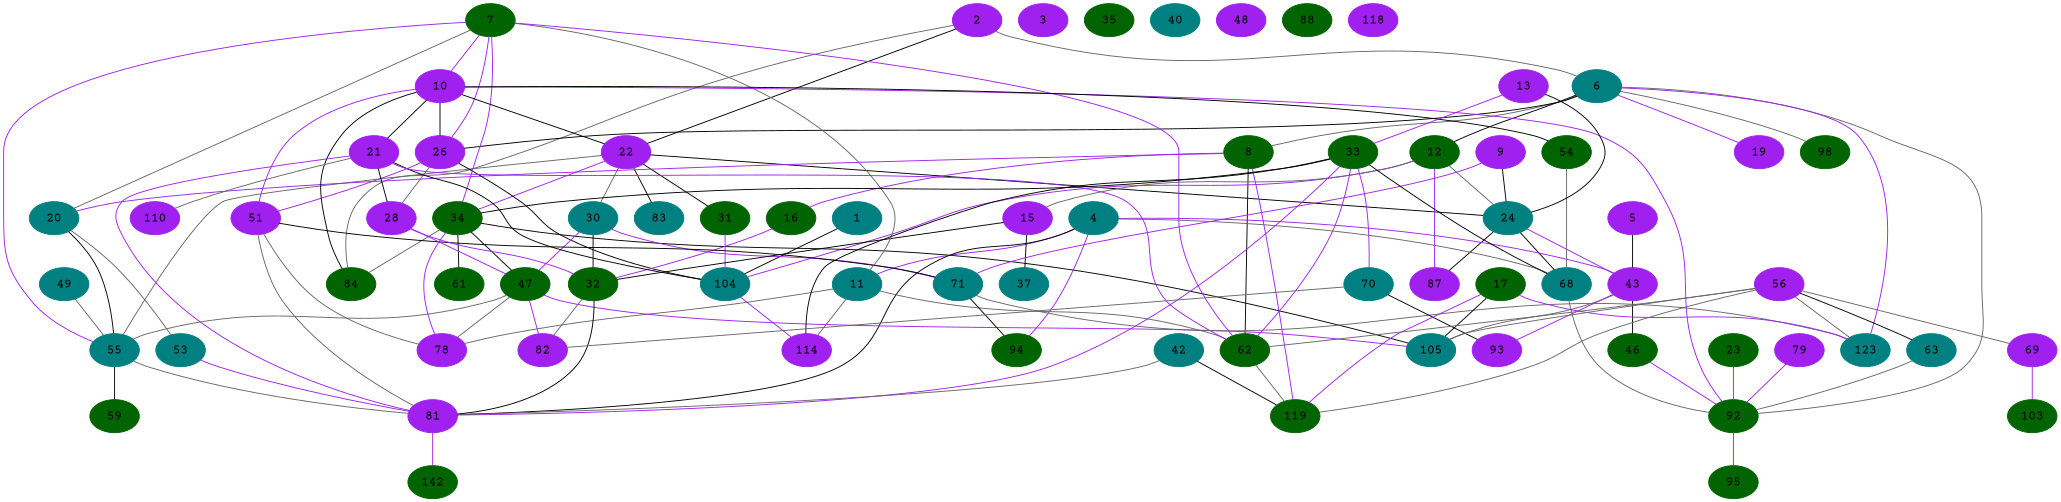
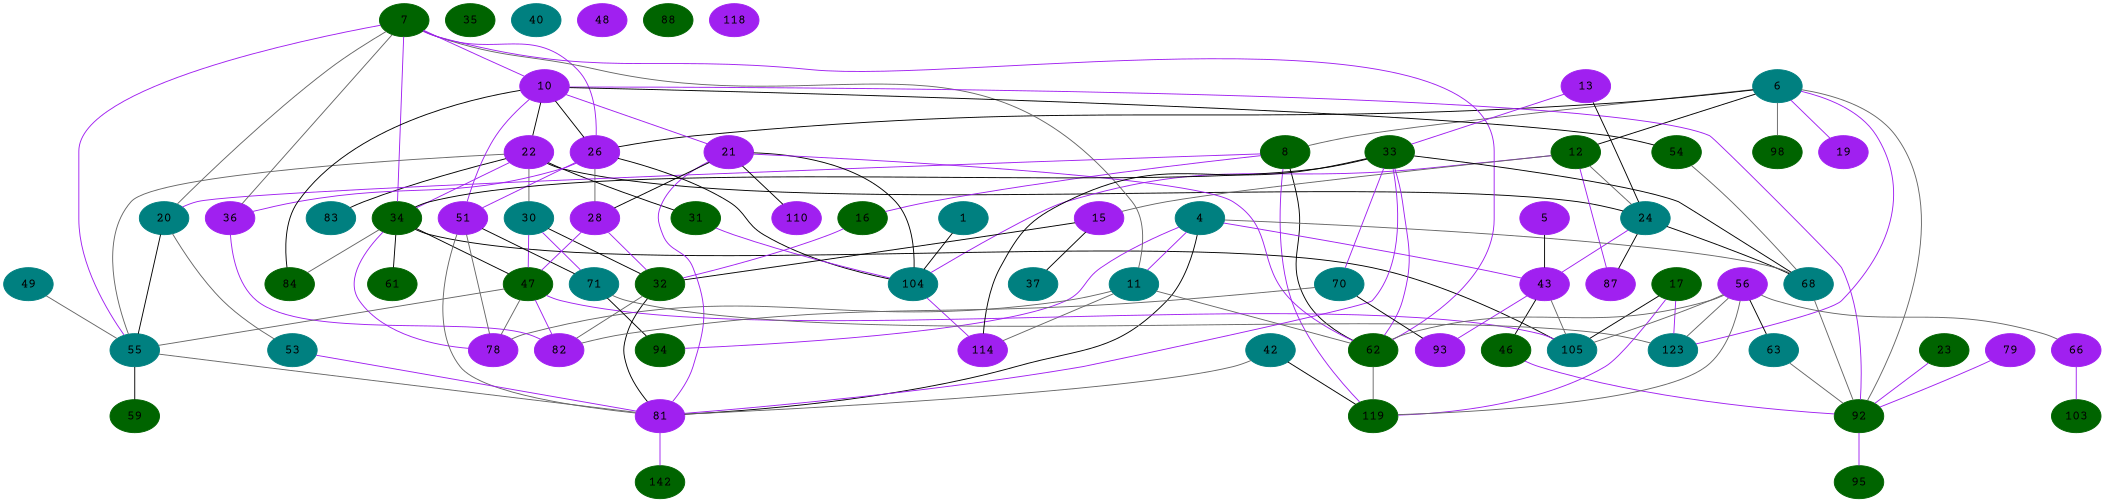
  graph {
    fontname="Courier Prime"
    node [color=purple fontname="Courier Prime" style=filled]
    edge [color=purple fontname="Courier Prime"]
    1 [color=teal super="+106"]
    104 [color=teal super="+117"]
    114
-   2 [super="+41+90"]
    6 [color=teal super="+146+137+115"]
    22 [super="+130"]
    84 [color=darkgreen super="+134"]
    8 [color=darkgreen super="+85"]
    12 [color=darkgreen super="+18"]
    19
    26 [super="+86+120"]
    92 [color=darkgreen super="+108+109"]
    98 [color=darkgreen]
    123 [color=teal]
    34 [color=darkgreen super="+121+75"]
    55 [color=teal super="+126"]
    24 [color=teal super="+27"]
    30 [color=teal super="+39"]
    31 [color=darkgreen]
    83 [color=teal]
-   3
    4 [color=teal super="+143+14+102"]
    11 [color=teal super="+25+133"]
    43 [super="+96+91"]
    68 [color=teal super="+112+72"]
    81 [super="+107"]
    94 [color=darkgreen]
    62 [color=darkgreen super="+124"]
    78 [super="+113"]
    105 [color=teal]
    46 [color=darkgreen]
    93
    142 [color=darkgreen]
    5
    20 [color=teal super="+127"]
    16 [color=darkgreen]
    119 [color=darkgreen super="+122"]
    15 [super="+97"]
    87
+   36 [super="+131+129"]
    n41 [label=51 super="+80"]
    28 [super="+38+111"]
    95 [color=darkgreen]
    7 [color=darkgreen super="+50+116+67"]
    10 [super="+139+51+99+65"]
    21 [super="+29+135"]
    54 [color=darkgreen]
    53 [color=teal]
    47 [color=darkgreen super="+136"]
    61 [color=darkgreen]
    82
    59 [color=darkgreen]
    32 [color=darkgreen super="+45+76"]
-   9 [super="+57"]
    71 [color=teal super="+100"]
    110
    37 [color=teal]
    13 [super="+52+89"]
    33 [color=darkgreen super="+66"]
    70 [color=teal]
    17 [color=darkgreen super="+44"]
    23 [color=darkgreen]
    35 [color=darkgreen]
    40 [color=teal]
    42 [color=teal]
    48
    49 [color=teal]
    56 [super="+101"]
    63 [color=teal]
-   69
+   69 [label=66]
    103 [color=darkgreen]
    79
    88 [color=darkgreen]
    118
    1 -- 104 [color=black]
    104 -- 114
-   2 -- 6 [color=gray40]
-   2 -- 22 [color=black]
-   2 -- 84 [color=gray40]
    6 -- 8 [color=gray40]
    6 -- 12 [color=black]
    6 -- 19
    6 -- 26 [color=black]
    6 -- 92 [color=gray40]
    6 -- 98 [color=gray40]
    6 -- 123
    22 -- 34
    22 -- 55 [color=gray40]
    22 -- 24 [color=black]
    22 -- 30 [color=gray40]
    22 -- 31 [color=black]
    22 -- 83 [color=black]
    8 -- 62 [color=black]
    8 -- 20
    8 -- 16
    8 -- 119
    12 -- 104
    12 -- 24 [color=gray40]
    12 -- 15 [color=gray40]
    12 -- 87
    26 -- 104 [color=black weight=2]
+   26 -- 36
    26 -- n41
    26 -- 28 [color=gray40]
    92 -- 95
    34 -- 84 [color=gray40]
    34 -- 78
    34 -- 105 [color=black]
    34 -- 47 [color=black]
    34 -- 61 [color=black]
    55 -- 81 [color=gray40]
    55 -- 59 [color=black]
    24 -- 43
    24 -- 68 [color=black]
    24 -- 87 [color=black]
    30 -- 47
    30 -- 32 [color=black weight=2]
    30 -- 71
    31 -- 104
    4 -- 11
    4 -- 43
    4 -- 68 [color=gray40]
    4 -- 81 [color=black]
    4 -- 94
    11 -- 114 [color=gray40]
    11 -- 62 [color=gray40]
    11 -- 78 [color=gray40]
    43 -- 105 [color=gray40]
    43 -- 46 [color=black]
    43 -- 93
    68 -- 92 [color=gray40]
    81 -- 142
    62 -- 119 [color=gray40]
    46 -- 92
    5 -- 43 [color=black weight=2]
    20 -- 55 [color=black]
    20 -- 53 [color=gray40]
    16 -- 32
    15 -- 32 [color=black]
    15 -- 37 [color=black]
+   36 -- 82
    n41 -- 81 [color=gray40]
    n41 -- 78 [color=gray40]
    n41 -- 71 [color=black]
    28 -- 47
    28 -- 32
    7 -- 26
    7 -- 34
    7 -- 55
    7 -- 11 [color=gray40]
    7 -- 62
    7 -- 20 [color=gray40]
+   7 -- 36 [color=gray40]
    7 -- 10
    10 -- 22 [color=black]
    10 -- 84 [color=black]
    10 -- 26 [color=black]
    10 -- 92 [weight=2]
    10 -- n41
-   10 -- 21 [color=black]
+   10 -- 21
    10 -- 54 [color=black]
    21 -- 104 [color=black]
    21 -- 81
    21 -- 62
    21 -- 28 [color=black]
-   21 -- 110 [color=gray40]
+   21 -- 110 [color=black]
    54 -- 68 [color=gray40]
    53 -- 81
    47 -- 55 [color=gray40]
    47 -- 78 [color=gray40]
    47 -- 105
    47 -- 82
    32 -- 81 [color=black]
    32 -- 82 [color=gray40]
-   9 -- 24 [color=black]
-   9 -- 71
    71 -- 123 [color=gray40]
    71 -- 94 [color=black]
    13 -- 24 [color=black]
    13 -- 33
    33 -- 114 [color=black]
    33 -- 34 [color=black]
    33 -- 68 [color=black]
    33 -- 81
    33 -- 62
    33 -- 70
    70 -- 93 [color=black]
    70 -- 82 [color=gray40]
    17 -- 123
    17 -- 105 [color=black]
    17 -- 119
    23 -- 92 [weight=2]
    42 -- 81 [color=gray40]
    42 -- 119 [color=black]
    49 -- 55 [color=gray40]
    56 -- 123 [color=gray40]
    56 -- 62 [color=gray40]
    56 -- 105 [color=gray40]
    56 -- 119 [color=gray40]
    56 -- 63 [color=black]
    56 -- 69 [color=gray40]
    63 -- 92 [color=gray40]
    69 -- 103
    79 -- 92
  }
